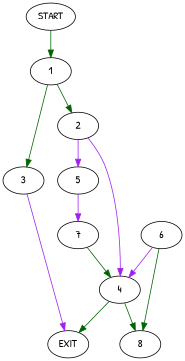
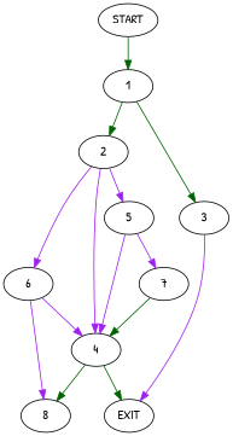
  digraph {
    fontname="Patrick Hand"
    node [fontname="Patrick Hand"]
    edge [color=purple fontname="Patrick Hand"]
    n1 [label=START]
    1
    2
    3
    n5 [label=EXIT]
    4
    5
    6
    8
    7
    n1 -> 1 [color=darkgreen]
    1 -> 2 [color=darkgreen]
    1 -> 3 [color=darkgreen]
    2 -> 4
    2 -> 5
+   2 -> 6
    3 -> n5
    4 -> n5 [color=darkgreen]
    4 -> 8 [color=darkgreen]
+   5 -> 4
    5 -> 7
    6 -> 4
-   6 -> 8 [color=darkgreen]
+   6 -> 8
    7 -> 4 [color=darkgreen]
  }
